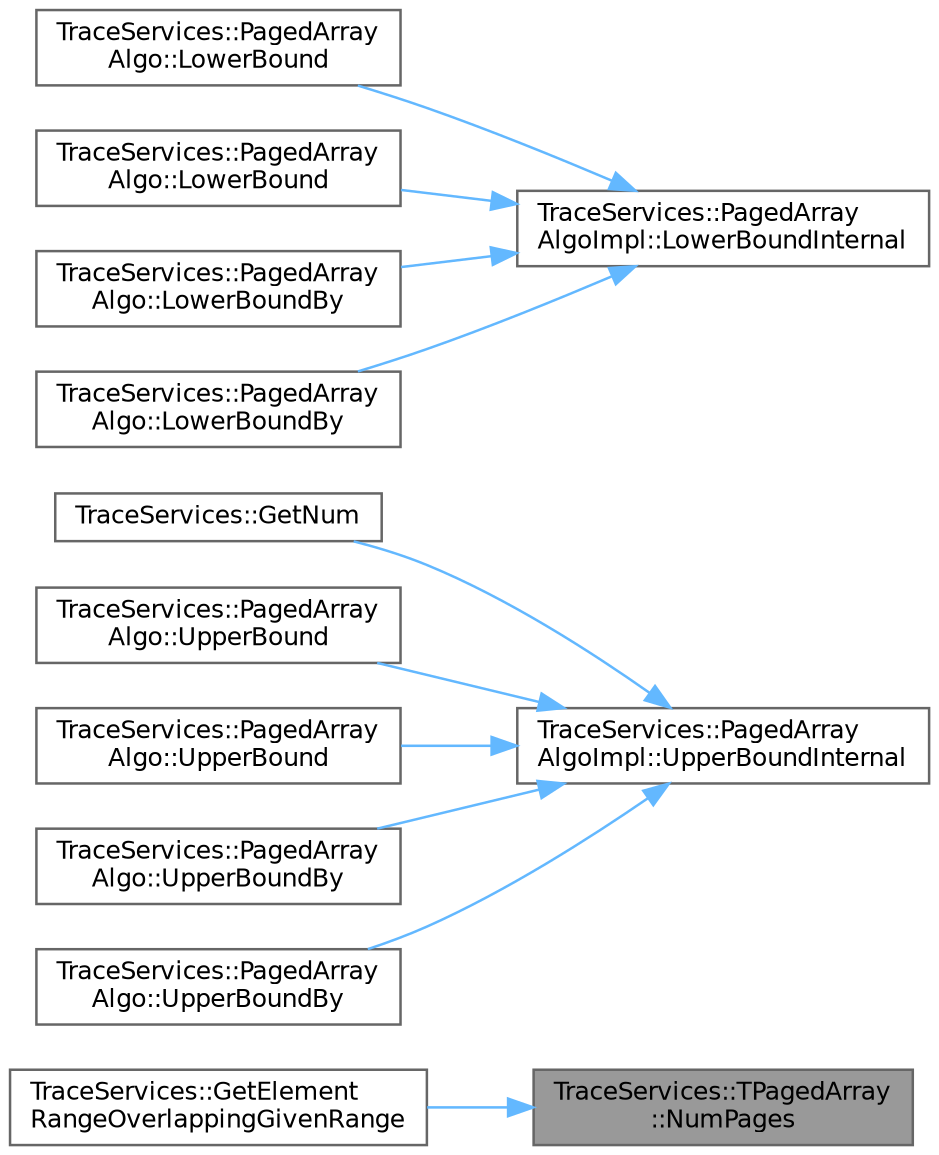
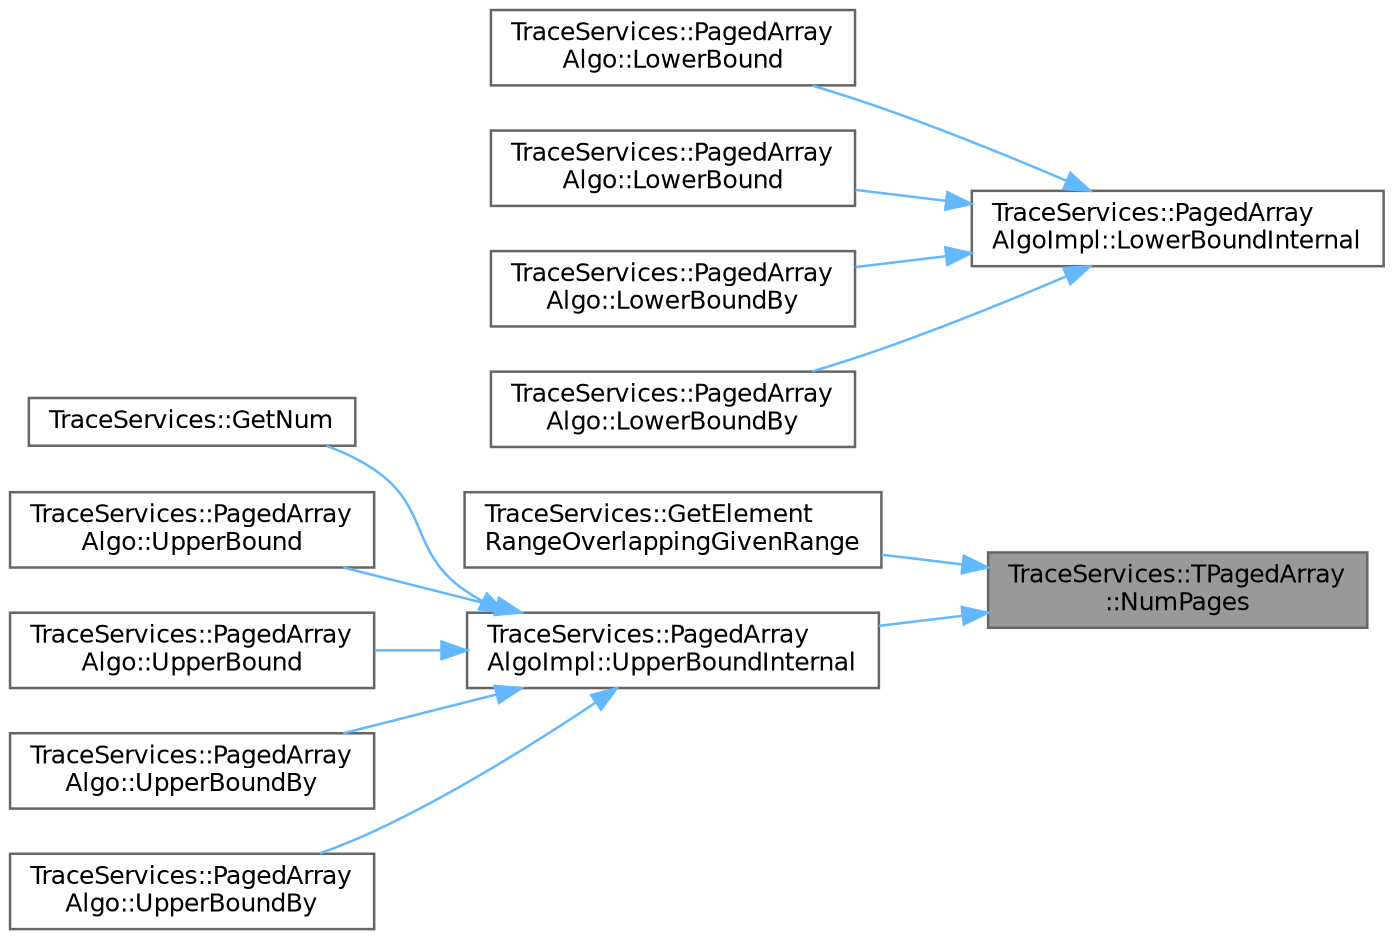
  digraph {
    rankdir=RL
    node [color=grey40 fillcolor=white fontname=Helvetica fontsize=10 shape=box style=filled]
    edge [color=steelblue1 dir=back fontname=Helvetica fontsize=10 labelfontname=Helvetica labelfontsize=10 style=solid]
    n1 [color=gray40 fillcolor=grey60 fontcolor=black height=0.2 label="TraceServices::TPagedArray\l::NumPages" width=0.4]
    n2 [height=0.2 label="TraceServices::GetElement\lRangeOverlappingGivenRange" width=0.4]
    n3 [height=0.2 label="TraceServices::PagedArray\lAlgoImpl::UpperBoundInternal" width=0.4]
    n4 [height=0.2 label="TraceServices::GetNum" width=0.4]
    n5 [height=0.2 label="TraceServices::PagedArray\lAlgoImpl::LowerBoundInternal" width=0.4]
    n6 [height=0.2 label="TraceServices::PagedArray\lAlgo::LowerBound" width=0.4]
    n7 [height=0.2 label="TraceServices::PagedArray\lAlgo::LowerBound" width=0.4]
    n8 [height=0.2 label="TraceServices::PagedArray\lAlgo::LowerBoundBy" width=0.4]
    n9 [height=0.2 label="TraceServices::PagedArray\lAlgo::LowerBoundBy" width=0.4]
    n10 [height=0.2 label="TraceServices::PagedArray\lAlgo::UpperBound" width=0.4]
    n11 [height=0.2 label="TraceServices::PagedArray\lAlgo::UpperBound" width=0.4]
    n12 [height=0.2 label="TraceServices::PagedArray\lAlgo::UpperBoundBy" width=0.4]
    n13 [height=0.2 label="TraceServices::PagedArray\lAlgo::UpperBoundBy" width=0.4]
    n1 -> n2
+   n1 -> n3
    n3 -> n4
    n3 -> n10
    n3 -> n11
    n3 -> n12
    n3 -> n13
    n5 -> n6
    n5 -> n7
    n5 -> n8
    n5 -> n9
  }
